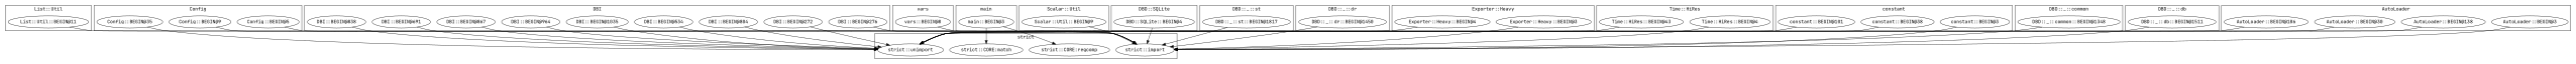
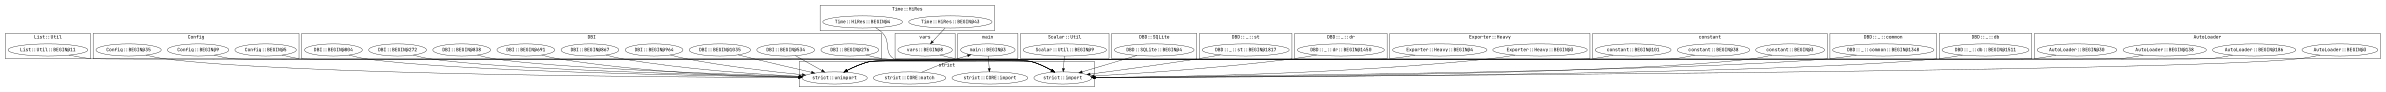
  digraph {
    fontname="JetBrains Mono"
    node [fontname="JetBrains Mono"]
    edge [fontname="JetBrains Mono"]
    "List::Util::BEGIN@11"
    "Config::BEGIN@35"
    "Config::BEGIN@5"
    "Config::BEGIN@9"
    "DBI::BEGIN@272"
    "DBI::BEGIN@804"
    "DBI::BEGIN@534"
    "DBI::BEGIN@276"
    "DBI::BEGIN@1035"
    "DBI::BEGIN@964"
    "DBI::BEGIN@867"
    "DBI::BEGIN@691"
    "DBI::BEGIN@838"
    "vars::BEGIN@8"
    "main::BEGIN@3"
    "strict::import"
-   "strict::CORE:regcomp"
+   "strict::CORE:regcomp" [label="strict::CORE:import"]
    "strict::unimport"
    "strict::CORE:match"
    "Scalar::Util::BEGIN@9"
    "DBD::SQLite::BEGIN@4"
    "DBD::_::st::BEGIN@1817"
    "DBD::_::dr::BEGIN@1450"
    "Exporter::Heavy::BEGIN@4"
    "Exporter::Heavy::BEGIN@3"
    "Time::HiRes::BEGIN@4"
    "Time::HiRes::BEGIN@43"
    "constant::BEGIN@3"
    "constant::BEGIN@38"
    "constant::BEGIN@101"
    "DBD::_::common::BEGIN@1348"
    "DBD::_::db::BEGIN@1511"
    "AutoLoader::BEGIN@138"
    "AutoLoader::BEGIN@30"
    "AutoLoader::BEGIN@3"
    "AutoLoader::BEGIN@186"
    subgraph cluster_1 {
      label="List::Util"
      "List::Util::BEGIN@11"
    }
    subgraph cluster_2 {
      label=Config
      "Config::BEGIN@35"
      "Config::BEGIN@5"
      "Config::BEGIN@9"
    }
    subgraph cluster_3 {
      label=DBI
      "DBI::BEGIN@272"
      "DBI::BEGIN@804"
      "DBI::BEGIN@534"
      "DBI::BEGIN@276"
      "DBI::BEGIN@1035"
      "DBI::BEGIN@964"
      "DBI::BEGIN@867"
      "DBI::BEGIN@691"
      "DBI::BEGIN@838"
    }
    subgraph cluster_4 {
      label=vars
      "vars::BEGIN@8"
    }
    subgraph cluster_5 {
      label=main
      "main::BEGIN@3"
    }
    subgraph cluster_6 {
      label="strict"
      "strict::import"
      "strict::CORE:regcomp"
      "strict::unimport"
      "strict::CORE:match"
    }
    subgraph cluster_7 {
      label="Scalar::Util"
      "Scalar::Util::BEGIN@9"
    }
    subgraph cluster_8 {
      label="DBD::SQLite"
      "DBD::SQLite::BEGIN@4"
    }
    subgraph cluster_9 {
      label="DBD::_::st"
      "DBD::_::st::BEGIN@1817"
    }
    subgraph cluster_10 {
      label="DBD::_::dr"
      "DBD::_::dr::BEGIN@1450"
    }
    subgraph cluster_11 {
      label="Exporter::Heavy"
      "Exporter::Heavy::BEGIN@4"
      "Exporter::Heavy::BEGIN@3"
    }
    subgraph cluster_12 {
      label="Time::HiRes"
      "Time::HiRes::BEGIN@4"
      "Time::HiRes::BEGIN@43"
    }
    subgraph cluster_13 {
      label=constant
      "constant::BEGIN@3"
      "constant::BEGIN@38"
      "constant::BEGIN@101"
    }
    subgraph cluster_14 {
      label="DBD::_::common"
      "DBD::_::common::BEGIN@1348"
    }
    subgraph cluster_15 {
      label="DBD::_::db"
      "DBD::_::db::BEGIN@1511"
    }
    subgraph cluster_16 {
      label=AutoLoader
      "AutoLoader::BEGIN@138"
      "AutoLoader::BEGIN@30"
      "AutoLoader::BEGIN@3"
      "AutoLoader::BEGIN@186"
    }
    "List::Util::BEGIN@11" -> "strict::import"
    "Config::BEGIN@35" -> "strict::unimport"
    "Config::BEGIN@5" -> "strict::import"
    "Config::BEGIN@9" -> "strict::import"
    "DBI::BEGIN@272" -> "strict::unimport"
    "DBI::BEGIN@804" -> "strict::unimport"
    "DBI::BEGIN@534" -> "strict::unimport"
    "DBI::BEGIN@276" -> "strict::import"
    "DBI::BEGIN@1035" -> "strict::unimport"
    "DBI::BEGIN@964" -> "strict::unimport"
    "DBI::BEGIN@867" -> "strict::unimport"
    "DBI::BEGIN@691" -> "strict::unimport"
    "DBI::BEGIN@838" -> "strict::unimport"
    "vars::BEGIN@8" -> "strict::import"
    "main::BEGIN@3" -> "strict::CORE:regcomp"
-   "main::BEGIN@3" -> "strict::CORE:match"
+   "strict::CORE:match" -> "main::BEGIN@3"
    "Scalar::Util::BEGIN@9" -> "strict::import"
    "DBD::SQLite::BEGIN@4" -> "strict::import"
    "DBD::_::st::BEGIN@1817" -> "strict::import"
    "DBD::_::dr::BEGIN@1450" -> "strict::import"
    "Exporter::Heavy::BEGIN@4" -> "strict::unimport"
    "Exporter::Heavy::BEGIN@3" -> "strict::import"
    "Time::HiRes::BEGIN@4" -> "strict::import"
-   "Time::HiRes::BEGIN@43" -> "strict::unimport"
+   "Time::HiRes::BEGIN@43" -> "vars::BEGIN@8"
    "constant::BEGIN@3" -> "strict::import"
    "constant::BEGIN@38" -> "strict::unimport"
    "constant::BEGIN@101" -> "strict::unimport"
    "DBD::_::common::BEGIN@1348" -> "strict::import"
    "DBD::_::db::BEGIN@1511" -> "strict::import"
    "AutoLoader::BEGIN@138" -> "strict::unimport"
    "AutoLoader::BEGIN@30" -> "strict::unimport"
    "AutoLoader::BEGIN@3" -> "strict::import"
    "AutoLoader::BEGIN@186" -> "strict::unimport"
  }
